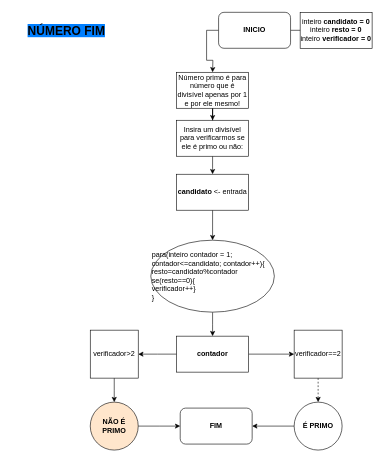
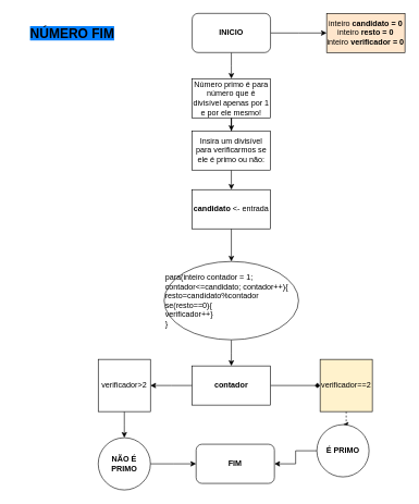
  <mxCell id="0" />
  <mxCell id="1" parent="0" />
  <mxCell id="2" style="edgeStyle=orthogonalEdgeStyle;rounded=0;orthogonalLoop=1;jettySize=auto;html=1;" edge="1" parent="1" source="4"><mxGeometry relative="1" as="geometry"><mxPoint x="354" y="120" as="targetPoint" /></mxGeometry></mxCell>
  <mxCell id="3" style="edgeStyle=orthogonalEdgeStyle;rounded=0;orthogonalLoop=1;jettySize=auto;html=1;" edge="1" parent="1" source="4"><mxGeometry relative="1" as="geometry"><mxPoint x="500" y="50" as="targetPoint" /></mxGeometry></mxCell>
- <mxCell id="4" value="&lt;b&gt;INICIO&lt;/b&gt;" style="rounded=1;whiteSpace=wrap;html=1;" vertex="1" parent="1"><mxGeometry x="364" y="20" width="120" height="60" as="geometry" /></mxCell>
- <mxCell id="5" value="inteiro &lt;b&gt;candidato = 0&lt;/b&gt;&lt;div&gt;inteiro &lt;b&gt;resto = 0&lt;/b&gt;&lt;/div&gt;&lt;div&gt;inteiro &lt;b&gt;verificador = 0&lt;/b&gt;&lt;/div&gt;" style="rounded=0;whiteSpace=wrap;html=1;" vertex="1" parent="1"><mxGeometry x="500" width="120" height="60" as="geometry" y="20" /></mxCell>
+ <mxCell id="4" value="&lt;b&gt;INICIO&lt;/b&gt;" style="rounded=1;whiteSpace=wrap;html=1;" vertex="1" parent="1"><mxGeometry x="294" width="120" height="60" as="geometry" y="20" /></mxCell>
+ <mxCell id="5" value="inteiro &lt;b&gt;candidato = 0&lt;/b&gt;&lt;div&gt;inteiro &lt;b&gt;resto = 0&lt;/b&gt;&lt;/div&gt;&lt;div&gt;inteiro &lt;b&gt;verificador = 0&lt;/b&gt;&lt;/div&gt;" style="rounded=0;whiteSpace=wrap;html=1;fillColor=#ffe6cc;" vertex="1" parent="1"><mxGeometry x="500" width="120" height="60" as="geometry" y="20" /></mxCell>
  <mxCell id="6" style="edgeStyle=orthogonalEdgeStyle;rounded=0;orthogonalLoop=1;jettySize=auto;html=1;" edge="1" parent="1" source="7"><mxGeometry relative="1" as="geometry"><mxPoint x="354" y="290" as="targetPoint" /></mxGeometry></mxCell>
  <mxCell id="7" value="Insira um divisível para verificarmos se ele é primo ou não:" style="rounded=0;whiteSpace=wrap;html=1;" vertex="1" parent="1"><mxGeometry x="294" y="200" width="120" height="60" as="geometry" /></mxCell>
  <mxCell id="8" value="&lt;font style=&quot;font-size: 20px;&quot;&gt;&lt;b style=&quot;background-color: rgb(0, 127, 255);&quot;&gt;NÚMERO FIM&lt;/b&gt;&lt;/font&gt;" style="text;html=1;align=center;verticalAlign=middle;resizable=0;points=[];autosize=1;strokeColor=none;fillColor=none;" vertex="1" parent="1"><mxGeometry x="20" y="30" width="180" height="40" as="geometry" /></mxCell>
  <mxCell id="9" style="edgeStyle=orthogonalEdgeStyle;rounded=0;orthogonalLoop=1;jettySize=auto;html=1;entryX=0.5;entryY=0;entryDx=0;entryDy=0;" edge="1" parent="1" source="10" target="14"><mxGeometry relative="1" as="geometry" /></mxCell>
  <mxCell id="10" value="&lt;b&gt;candidato &lt;/b&gt;&amp;lt;- entrada" style="rounded=0;whiteSpace=wrap;html=1;" vertex="1" parent="1"><mxGeometry x="294" y="290" width="120" height="60" as="geometry" /></mxCell>
  <mxCell id="11" style="edgeStyle=orthogonalEdgeStyle;rounded=0;orthogonalLoop=1;jettySize=auto;html=1;entryX=0.5;entryY=0;entryDx=0;entryDy=0;" edge="1" parent="1" source="12" target="7"><mxGeometry relative="1" as="geometry" /></mxCell>
  <mxCell id="12" value="Número primo é para número que é divisível apenas por 1 e por ele mesmo!" style="rounded=0;whiteSpace=wrap;html=1;" vertex="1" parent="1"><mxGeometry x="294" y="120" width="120" height="60" as="geometry" /></mxCell>
  <mxCell id="13" style="edgeStyle=orthogonalEdgeStyle;rounded=0;orthogonalLoop=1;jettySize=auto;html=1;" edge="1" parent="1" source="14"><mxGeometry relative="1" as="geometry"><mxPoint x="354" y="560" as="targetPoint" /></mxGeometry></mxCell>
  <mxCell id="14" value="para(inteiro contador = 1; contador&amp;lt;=candidato; contador++){&lt;div&gt;resto=candidato%contador&lt;/div&gt;&lt;div&gt;se(resto==0){&lt;/div&gt;&lt;div&gt;verificador++}&lt;/div&gt;&lt;div&gt;}&lt;/div&gt;" style="ellipse;whiteSpace=wrap;html=1;align=left;" vertex="1" parent="1"><mxGeometry x="251" y="400" width="206" height="120" as="geometry" /></mxCell>
  <mxCell id="15" style="edgeStyle=orthogonalEdgeStyle;rounded=0;orthogonalLoop=1;jettySize=auto;html=1;" edge="1" parent="1" source="17"><mxGeometry relative="1" as="geometry"><mxPoint x="230" y="590" as="targetPoint" /></mxGeometry></mxCell>
- <mxCell id="16" style="edgeStyle=orthogonalEdgeStyle;rounded=0;orthogonalLoop=1;jettySize=auto;html=1;" edge="1" parent="1" source="17" target="21"><mxGeometry relative="1" as="geometry"><mxPoint x="490" y="590" as="targetPoint" /></mxGeometry></mxCell>
+ <mxCell id="16" style="edgeStyle=orthogonalEdgeStyle;rounded=0;orthogonalLoop=1;jettySize=auto;html=1;endArrow=diamond;" edge="1" parent="1" source="17" target="21"><mxGeometry relative="1" as="geometry"><mxPoint x="490" y="590" as="targetPoint" /></mxGeometry></mxCell>
  <mxCell id="17" value="&lt;b&gt;contador&lt;/b&gt;" style="rounded=0;whiteSpace=wrap;html=1;" vertex="1" parent="1"><mxGeometry x="294" y="560" width="120" height="60" as="geometry" /></mxCell>
  <mxCell id="18" style="edgeStyle=orthogonalEdgeStyle;rounded=0;orthogonalLoop=1;jettySize=auto;html=1;" edge="1" parent="1" source="19"><mxGeometry relative="1" as="geometry"><mxPoint x="190" y="670" as="targetPoint" /></mxGeometry></mxCell>
  <mxCell id="19" value="verificador&amp;gt;2" style="whiteSpace=wrap;html=1;aspect=fixed;" vertex="1" parent="1"><mxGeometry x="150" y="550" width="80" height="80" as="geometry" /></mxCell>
  <mxCell id="20" style="edgeStyle=orthogonalEdgeStyle;rounded=0;orthogonalLoop=1;jettySize=auto;html=1;dashed=1;" edge="1" parent="1" source="21" target="23"><mxGeometry relative="1" as="geometry"><mxPoint x="530" y="670" as="targetPoint" /></mxGeometry></mxCell>
- <mxCell id="21" value="verificador==2" style="whiteSpace=wrap;html=1;aspect=fixed;" vertex="1" parent="1"><mxGeometry x="490" y="550" width="80" height="80" as="geometry" /></mxCell>
+ <mxCell id="21" value="verificador==2" style="whiteSpace=wrap;html=1;aspect=fixed;fillColor=#fff2cc;" vertex="1" parent="1"><mxGeometry x="490" y="550" width="80" height="80" as="geometry" /></mxCell>
  <mxCell id="22" style="edgeStyle=orthogonalEdgeStyle;rounded=0;orthogonalLoop=1;jettySize=auto;html=1;" edge="1" parent="1" source="23" target="26"><mxGeometry relative="1" as="geometry"><mxPoint x="420" y="710" as="targetPoint" /></mxGeometry></mxCell>
- <mxCell id="23" value="&lt;b&gt;É PRIMO&lt;/b&gt;" style="ellipse;whiteSpace=wrap;html=1;aspect=fixed;" vertex="1" parent="1"><mxGeometry x="490" y="670" width="80" height="80" as="geometry" /></mxCell>
+ <mxCell id="23" value="&lt;b&gt;É PRIMO&lt;/b&gt;" style="ellipse;whiteSpace=wrap;html=1;aspect=fixed;" vertex="1" parent="1"><mxGeometry x="485" y="650" width="80" height="80" as="geometry" /></mxCell>
  <mxCell id="24" style="edgeStyle=orthogonalEdgeStyle;rounded=0;orthogonalLoop=1;jettySize=auto;html=1;" edge="1" parent="1" source="25"><mxGeometry relative="1" as="geometry"><mxPoint x="300" y="710" as="targetPoint" /></mxGeometry></mxCell>
- <mxCell id="25" value="&lt;b&gt;NÃO É PRIMO&lt;/b&gt;" style="ellipse;whiteSpace=wrap;html=1;aspect=fixed;fillColor=#ffe6cc;" vertex="1" parent="1"><mxGeometry x="150" y="670" width="80" height="80" as="geometry" /></mxCell>
+ <mxCell id="25" value="&lt;b&gt;NÃO É PRIMO&lt;/b&gt;" style="ellipse;whiteSpace=wrap;html=1;aspect=fixed;" vertex="1" parent="1"><mxGeometry x="150" y="670" width="80" height="80" as="geometry" /></mxCell>
  <mxCell id="26" value="&lt;b&gt;FIM&lt;/b&gt;" style="rounded=1;whiteSpace=wrap;html=1;" vertex="1" parent="1"><mxGeometry x="300" y="680" width="120" height="60" as="geometry" /></mxCell>
